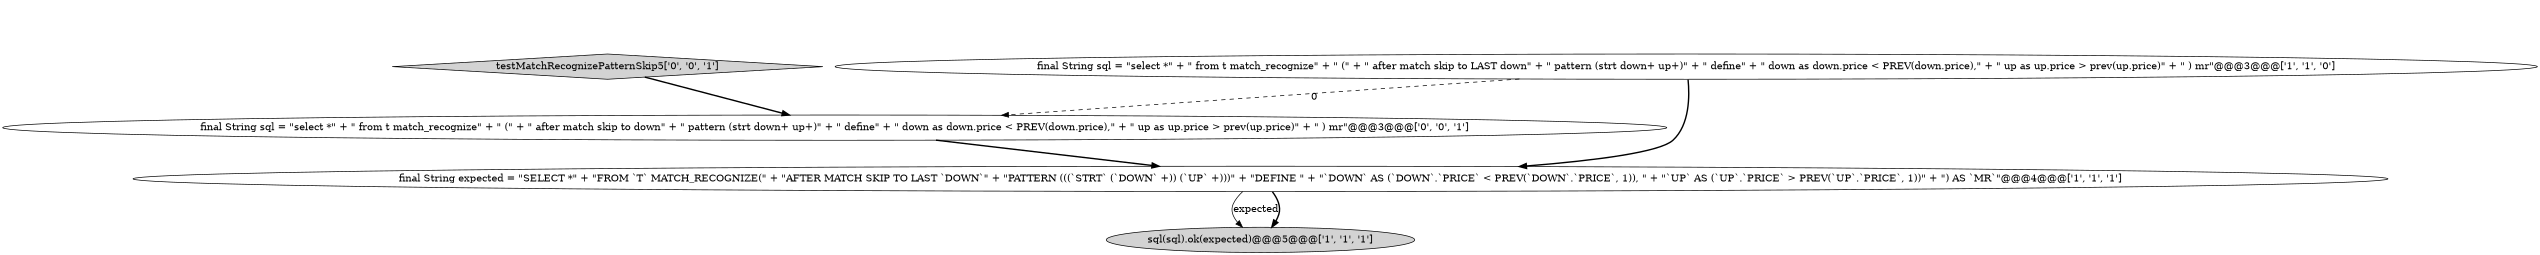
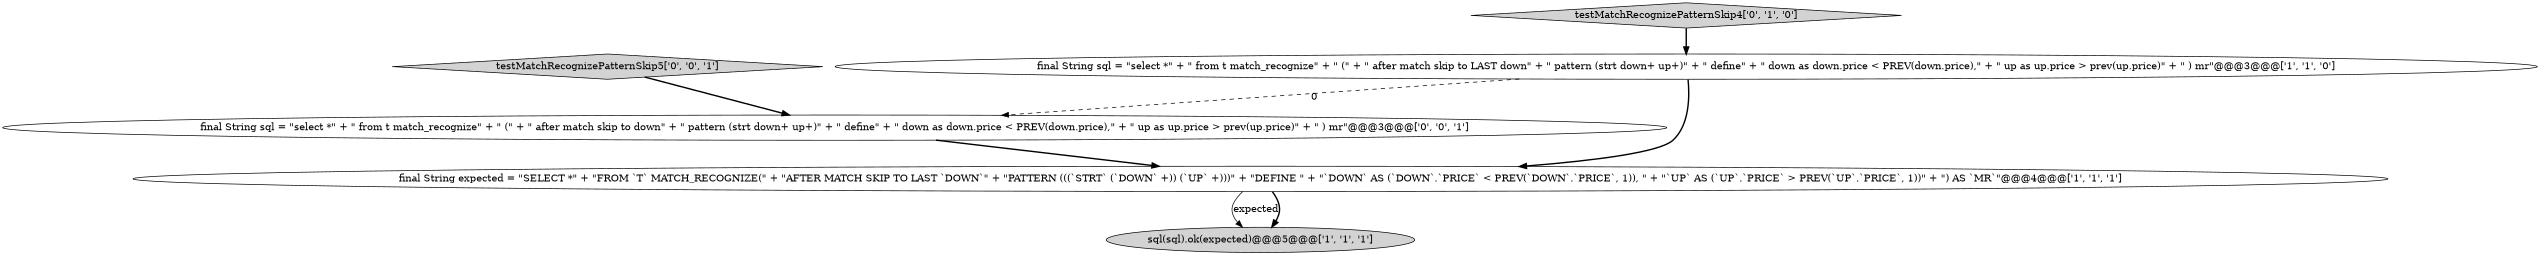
  digraph {
    fontname="DejaVu Serif"
    node [fillcolor=lightgray fontname="DejaVu Serif" shape=ellipse style=filled]
    edge [fontname="DejaVu Serif" style=bold]
    n1 [label="sql(sql).ok(expected)@@@5@@@['1', '1', '1']"]
    n2 [label="testMatchRecognizePatternSkip5['0', '0', '1']" shape=diamond]
    n3 [fillcolor=white label="final String sql = \"select *\" + \" from t match_recognize\" + \" (\" + \" after match skip to down\" + \" pattern (strt down+ up+)\" + \" define\" + \" down as down.price < PREV(down.price),\" + \" up as up.price > prev(up.price)\" + \" ) mr\"@@@3@@@['0', '0', '1']"]
    n4 [fillcolor=white label="final String expected = \"SELECT *\" + \"FROM `T` MATCH_RECOGNIZE(\" + \"AFTER MATCH SKIP TO LAST `DOWN`\" + \"PATTERN (((`STRT` (`DOWN` +)) (`UP` +)))\" + \"DEFINE \" + \"`DOWN` AS (`DOWN`.`PRICE` < PREV(`DOWN`.`PRICE`, 1)), \" + \"`UP` AS (`UP`.`PRICE` > PREV(`UP`.`PRICE`, 1))\" + \") AS `MR`\"@@@4@@@['1', '1', '1']"]
    n5 [fillcolor=white label="final String sql = \"select *\" + \" from t match_recognize\" + \" (\" + \" after match skip to LAST down\" + \" pattern (strt down+ up+)\" + \" define\" + \" down as down.price < PREV(down.price),\" + \" up as up.price > prev(up.price)\" + \" ) mr\"@@@3@@@['1', '1', '0']"]
+   n6 [label="testMatchRecognizePatternSkip4['0', '1', '0']" shape=diamond]
    n2 -> n3
    n3 -> n4
    n4 -> n1 [label=expected style=solid]
    n4 -> n1
    n5 -> n3 [label=0 style=dashed]
    n5 -> n4
+   n6 -> n5
  }
